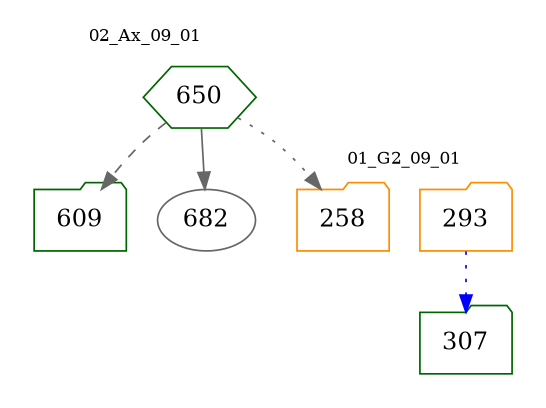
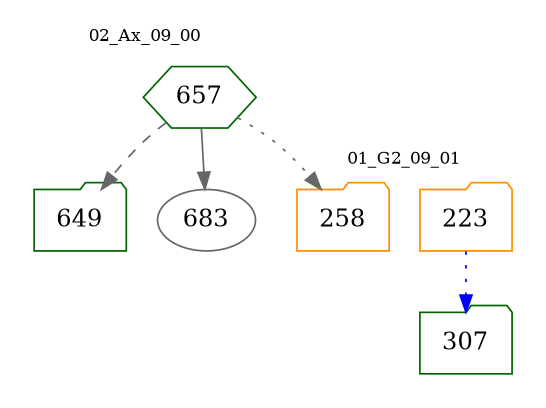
  digraph {
    node [color=darkgreen shape=folder]
    edge [color=gray40 style=dotted]
-   n1 [label=650 shape=hexagon]
-   n2 [label=609]
-   n3 [color=gray40 label=682 shape=ellipse]
-   n4 [color=darkorange label=293]
+   n1 [label=657 shape=hexagon]
+   n2 [label=649]
+   n3 [color=gray40 label=683 shape=ellipse]
+   n4 [color=darkorange label=223]
    n5 [color=darkorange label=258]
    n6 [label=307]
    subgraph cluster_1 {
      color=white
      fontsize=10
-     label="02_Ax_09_01"
+     label="02_Ax_09_00"
      n1
      n2
      n3
    }
    subgraph cluster_2 {
      color=white
      fontsize=10
      label="01_G2_09_01"
      n4
      n5
      n6
    }
    n1 -> n2 [style=dashed]
    n1 -> n3 [style=solid]
    n1 -> n5
    n4 -> n6 [color=blue]
  }
